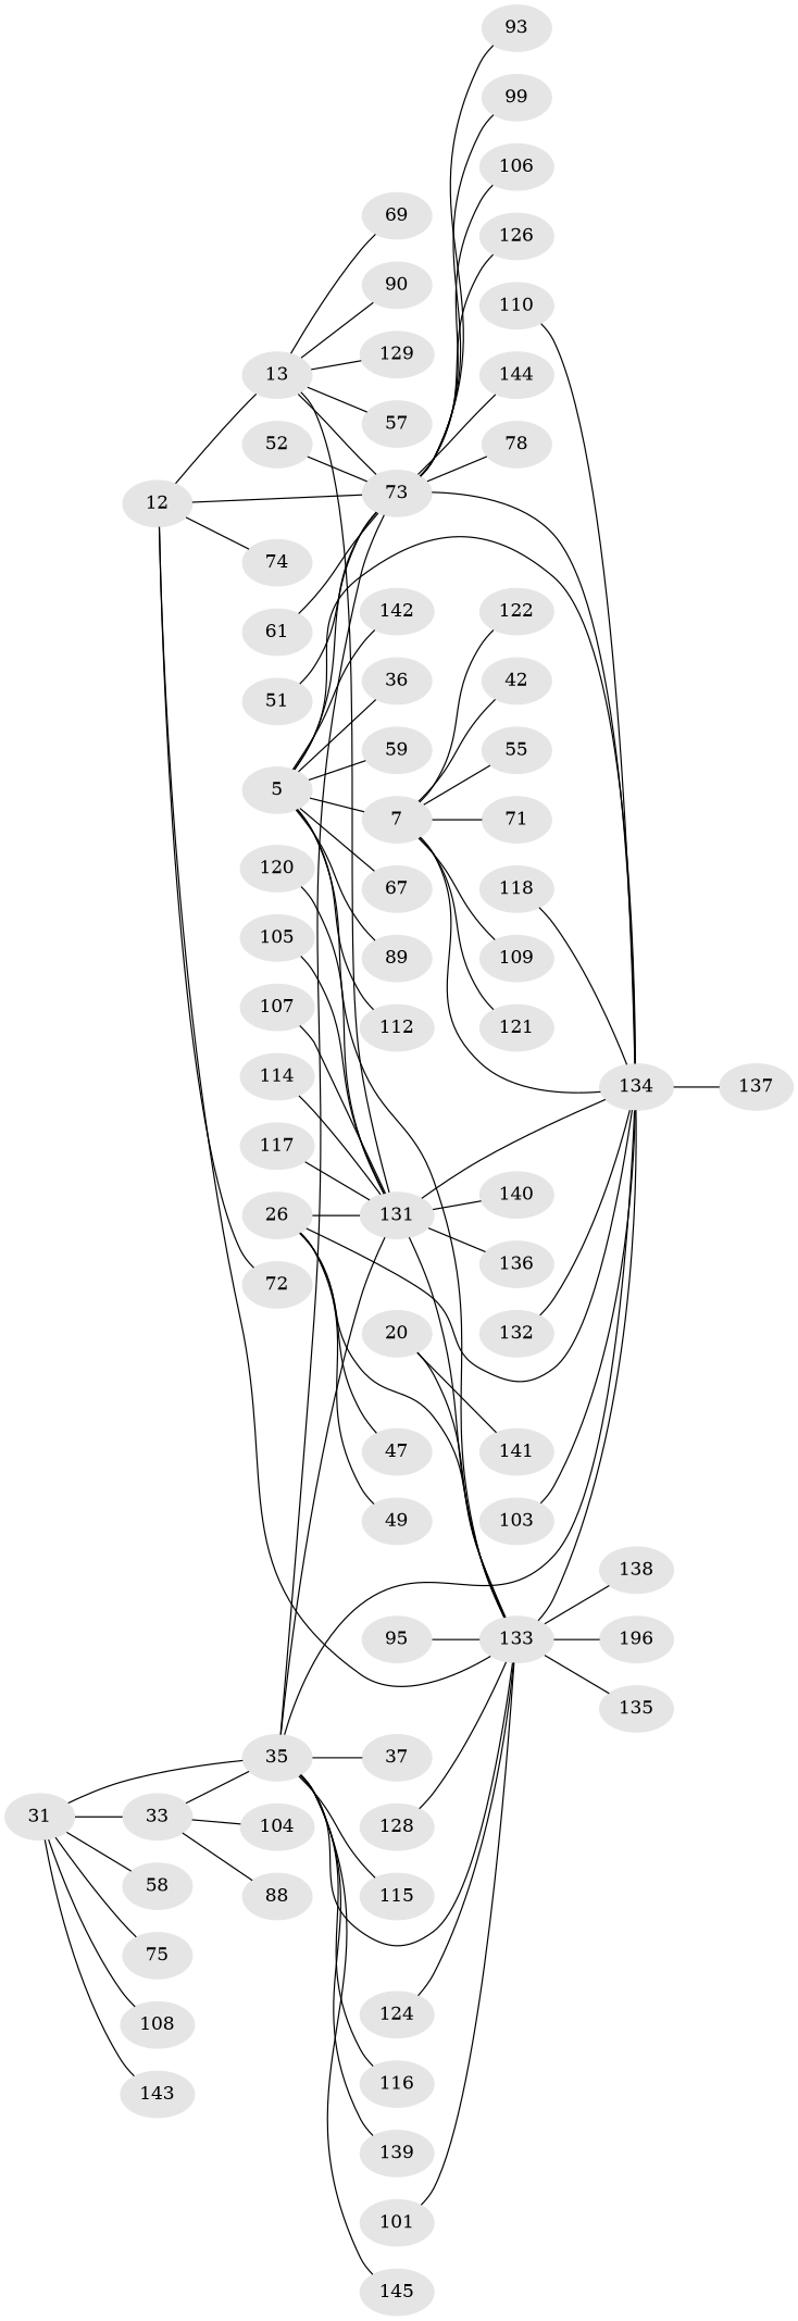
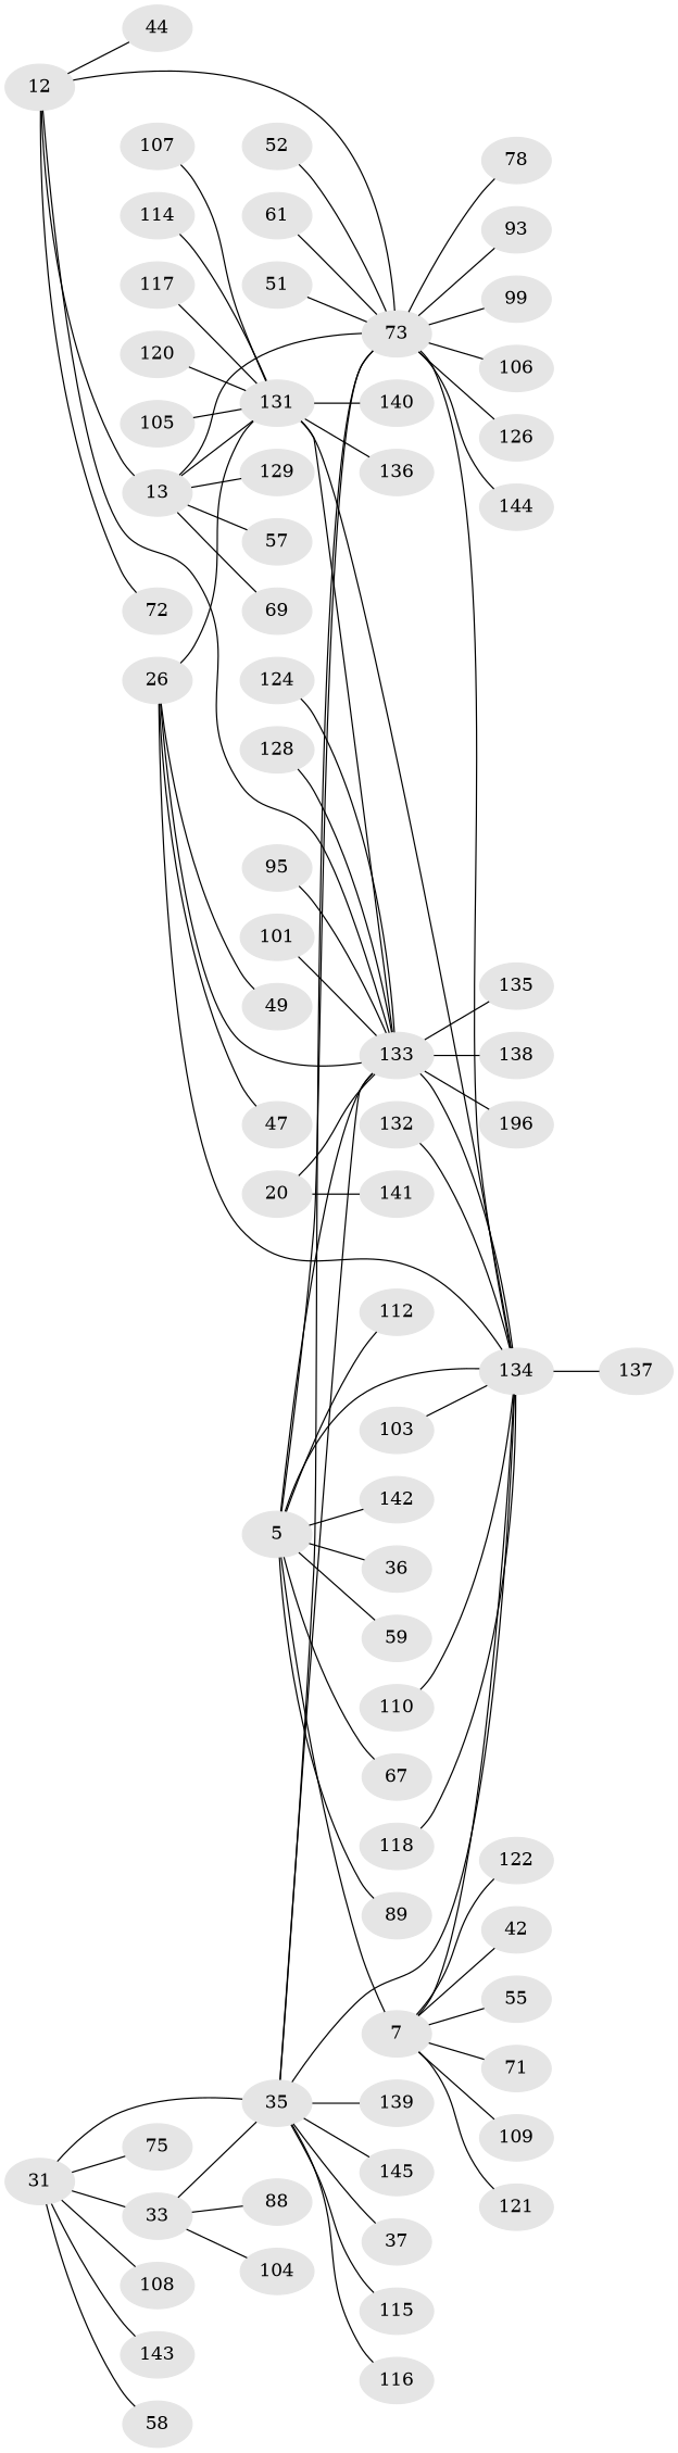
  graph {
    rankdir=LR
    node [color=gray90 style=filled]
    5 [super="+1+3"]
    7 [super="+6"]
    36
    59
    67
    73 [super="+14+50"]
    89
    112
    133 [super="+127+68+17+54+64+79+94"]
    134 [super="+102+4+40+45+123+53+60+62+70+87+98+100+111+125"]
    142
    42
    55
    71
    109
    121 [super="+119"]
    122
    78
    93
    99
    106
    126 [super="+41"]
    144 [super="+77"]
    135
    138
    n26 [label=196 super="+84+86"]
    137
    12 [super="+9"]
    13 [super="+8"]
    72
-   74
+   74 [label=44]
    57 [super="+48"]
    69
-   90
    129
    131 [super="+91+92+96+97"]
    136
    140
    20 [super="+15"]
    141
    26 [super="+23"]
    47
    49
    31 [super="+29"]
    33 [super="+32"]
    35 [super="+34+30"]
    58
    75
    108 [super="+66"]
    143
    88
    104
    37
    115
    116
    139
    145
    51
    52
    61
    95
    101
    103
    105
    107
    110
    114
    117 [super="+85"]
    118
    120
    124 [super="+113"]
    128
    132 [super="+130"]
    5 -- 7 [weight=6]
    5 -- 36
    5 -- 59
    5 -- 67
    5 -- 73
    5 -- 89
    5 -- 112
    5 -- 133
    5 -- 134 [weight=6]
    5 -- 142
    7 -- 134 [weight=4]
    7 -- 42
    7 -- 55
    7 -- 71
    7 -- 109
    7 -- 121
    7 -- 122
    73 -- 134 [weight=2]
    73 -- 78
    73 -- 93
    73 -- 99
    73 -- 106
    73 -- 126
    73 -- 144
    133 -- 134 [weight=3]
    133 -- 135
    133 -- 138
    133 -- n26
    134 -- 137
    12 -- 73 [weight=6]
    12 -- 133
    12 -- 13 [weight=4]
    12 -- 72
    12 -- 74
    13 -- 73 [weight=6]
    13 -- 57
    13 -- 69
-   13 -- 90
    13 -- 129
    13 -- 131
    131 -- 133
    131 -- 134
    131 -- 136
    131 -- 140
    20 -- 133 [weight=10]
    20 -- 141
    26 -- 133
    26 -- 134
    26 -- 131 [weight=10]
    26 -- 47
    26 -- 49
    31 -- 33 [weight=4]
    31 -- 35 [weight=6]
    31 -- 58
    31 -- 75
    31 -- 108
    31 -- 143
    33 -- 35 [weight=6]
    33 -- 88
    33 -- 104
    35 -- 73
    35 -- 133
    35 -- 134 [weight=2]
-   35 -- 131 [weight=2]
    35 -- 37
    35 -- 115
    35 -- 116
    35 -- 139
    35 -- 145
    51 -- 73
    52 -- 73
    61 -- 73
    95 -- 133
    101 -- 133
    103 -- 134
    105 -- 131
    107 -- 131
    110 -- 134
    114 -- 131
    117 -- 131
    118 -- 134
    120 -- 131
    124 -- 133
    128 -- 133
    132 -- 134
  }
